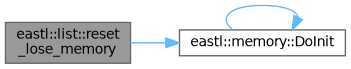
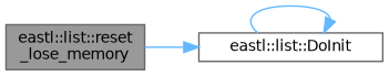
  digraph {
    rankdir=LR
    node [fontname=Helvetica fontsize=10 shape=box style=filled]
    edge [color=steelblue1 fontname=Helvetica fontsize=10 labelfontname=Helvetica labelfontsize=10 style=solid]
    n1 [color=gray40 fillcolor=grey60 fontcolor=black height=0.2 label="eastl::list::reset\l_lose_memory" width=0.4]
-   n2 [color=grey40 fillcolor=white height=0.2 label="eastl::memory::DoInit" width=0.4]
+   n2 [color=grey40 fillcolor=white height=0.2 label="eastl::list::DoInit" width=0.4]
    n1 -> n2
    n2 -> n2
  }
